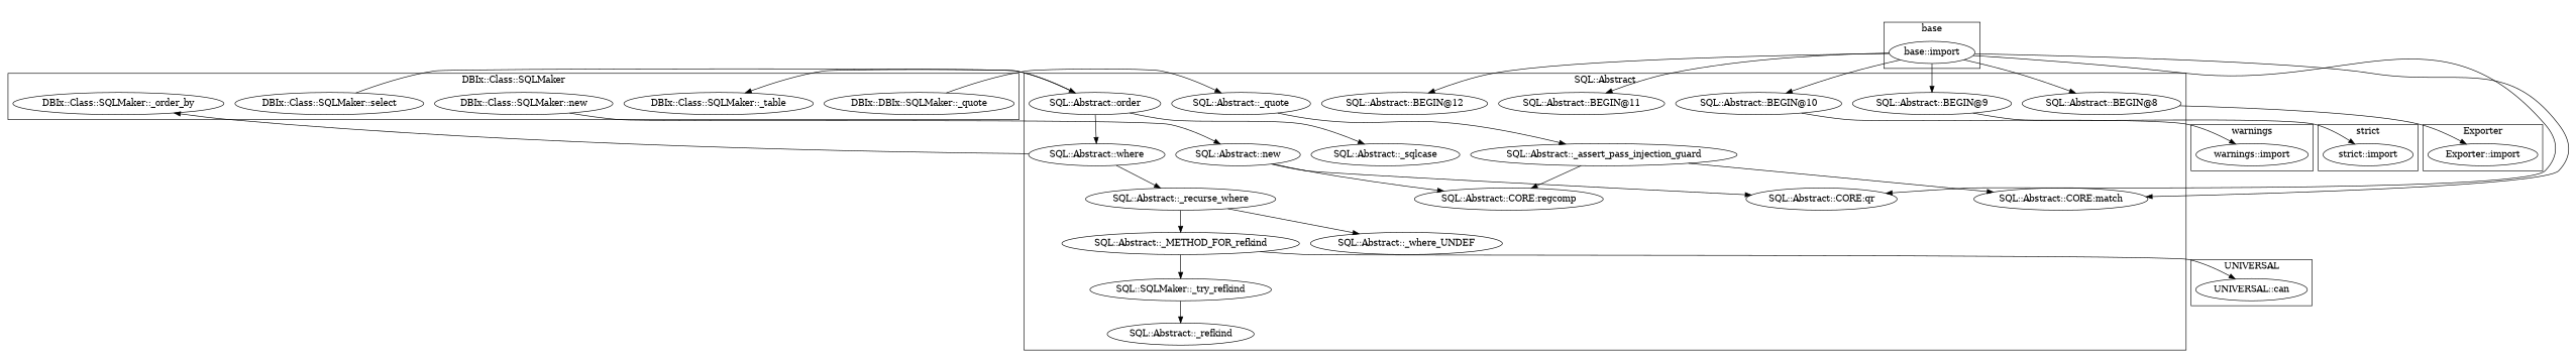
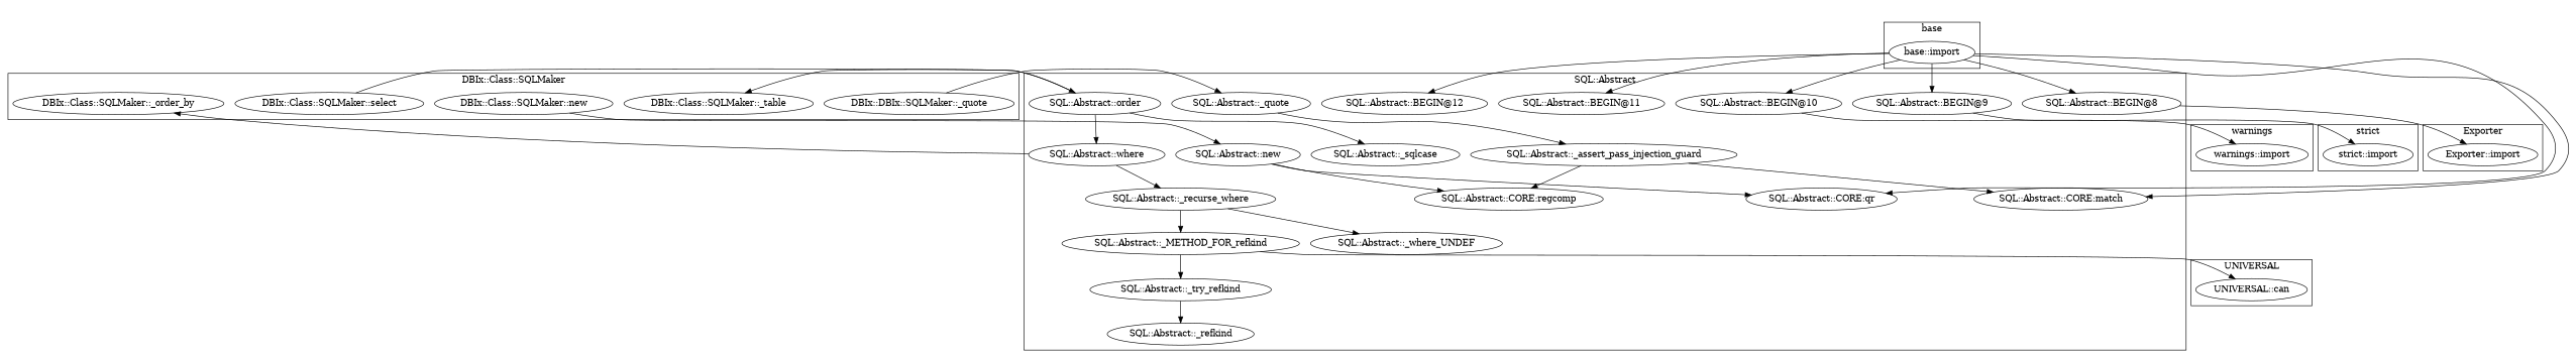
  digraph {
    "DBIx::Class::SQLMaker::select"
    "DBIx::Class::SQLMaker::_order_by"
    n3 [label="DBIx::DBIx::SQLMaker::_quote"]
    "DBIx::Class::SQLMaker::new"
    "DBIx::Class::SQLMaker::_table"
    "base::import"
    "warnings::import"
    "strict::import"
    "Exporter::import"
    "SQL::Abstract::new"
    "SQL::Abstract::CORE:match"
    "SQL::Abstract::where"
    "SQL::Abstract::BEGIN@10"
    "SQL::Abstract::_METHOD_FOR_refkind"
    "SQL::Abstract::BEGIN@11"
    "SQL::Abstract::_refkind"
    "SQL::Abstract::_sqlcase"
    "SQL::Abstract::_where_UNDEF"
    "SQL::Abstract::BEGIN@12"
    "SQL::Abstract::BEGIN@9"
    "SQL::Abstract::_quote"
    "SQL::Abstract::_recurse_where"
    "SQL::Abstract::CORE:regcomp"
    "SQL::Abstract::_assert_pass_injection_guard"
-   "SQL::Abstract::_try_refkind" [label="SQL::SQLMaker::_try_refkind"]
+   "SQL::Abstract::_try_refkind"
    "SQL::Abstract::BEGIN@8"
    n27 [label="SQL::Abstract::order"]
    "SQL::Abstract::CORE:qr"
    "UNIVERSAL::can"
    subgraph cluster_1 {
      label="DBIx::Class::SQLMaker"
      "DBIx::Class::SQLMaker::select"
      "DBIx::Class::SQLMaker::_order_by"
      n3
      "DBIx::Class::SQLMaker::new"
      "DBIx::Class::SQLMaker::_table"
    }
    subgraph cluster_2 {
      label=base
      "base::import"
    }
    subgraph cluster_3 {
      label=warnings
      "warnings::import"
    }
    subgraph cluster_4 {
      label="strict"
      "strict::import"
    }
    subgraph cluster_5 {
      label=Exporter
      "Exporter::import"
    }
    subgraph cluster_6 {
      label="SQL::Abstract"
      "SQL::Abstract::new"
      "SQL::Abstract::CORE:match"
      "SQL::Abstract::where"
      "SQL::Abstract::BEGIN@10"
      "SQL::Abstract::_METHOD_FOR_refkind"
      "SQL::Abstract::BEGIN@11"
      "SQL::Abstract::_refkind"
      "SQL::Abstract::_sqlcase"
      "SQL::Abstract::_where_UNDEF"
      "SQL::Abstract::BEGIN@12"
      "SQL::Abstract::BEGIN@9"
      "SQL::Abstract::_quote"
      "SQL::Abstract::_recurse_where"
      "SQL::Abstract::CORE:regcomp"
      "SQL::Abstract::_assert_pass_injection_guard"
      "SQL::Abstract::_try_refkind"
      "SQL::Abstract::BEGIN@8"
      n27
      "SQL::Abstract::CORE:qr"
    }
    subgraph cluster_7 {
      label=UNIVERSAL
      "UNIVERSAL::can"
    }
    "DBIx::Class::SQLMaker::select" -> n27
    n3 -> "SQL::Abstract::_quote"
    "DBIx::Class::SQLMaker::new" -> "SQL::Abstract::new"
    "base::import" -> "SQL::Abstract::CORE:match"
    "base::import" -> "SQL::Abstract::BEGIN@10"
    "base::import" -> "SQL::Abstract::BEGIN@11"
    "base::import" -> "SQL::Abstract::BEGIN@12"
    "base::import" -> "SQL::Abstract::BEGIN@9"
    "base::import" -> "SQL::Abstract::BEGIN@8"
    "base::import" -> "SQL::Abstract::CORE:qr"
    "SQL::Abstract::new" -> "SQL::Abstract::CORE:regcomp"
    "SQL::Abstract::new" -> "SQL::Abstract::CORE:qr"
    "SQL::Abstract::where" -> "DBIx::Class::SQLMaker::_order_by"
    "SQL::Abstract::where" -> "SQL::Abstract::_recurse_where"
    "SQL::Abstract::BEGIN@10" -> "warnings::import"
    "SQL::Abstract::_METHOD_FOR_refkind" -> "SQL::Abstract::_try_refkind"
    "SQL::Abstract::_METHOD_FOR_refkind" -> "UNIVERSAL::can"
    "SQL::Abstract::BEGIN@9" -> "strict::import"
    "SQL::Abstract::_quote" -> "SQL::Abstract::_assert_pass_injection_guard"
    "SQL::Abstract::_recurse_where" -> "SQL::Abstract::_METHOD_FOR_refkind"
    "SQL::Abstract::_recurse_where" -> "SQL::Abstract::_where_UNDEF"
    "SQL::Abstract::_assert_pass_injection_guard" -> "SQL::Abstract::CORE:match"
    "SQL::Abstract::_assert_pass_injection_guard" -> "SQL::Abstract::CORE:regcomp"
    "SQL::Abstract::_try_refkind" -> "SQL::Abstract::_refkind"
    "SQL::Abstract::BEGIN@8" -> "Exporter::import"
    n27 -> "DBIx::Class::SQLMaker::_table"
    n27 -> "SQL::Abstract::where"
    n27 -> "SQL::Abstract::_sqlcase"
  }
